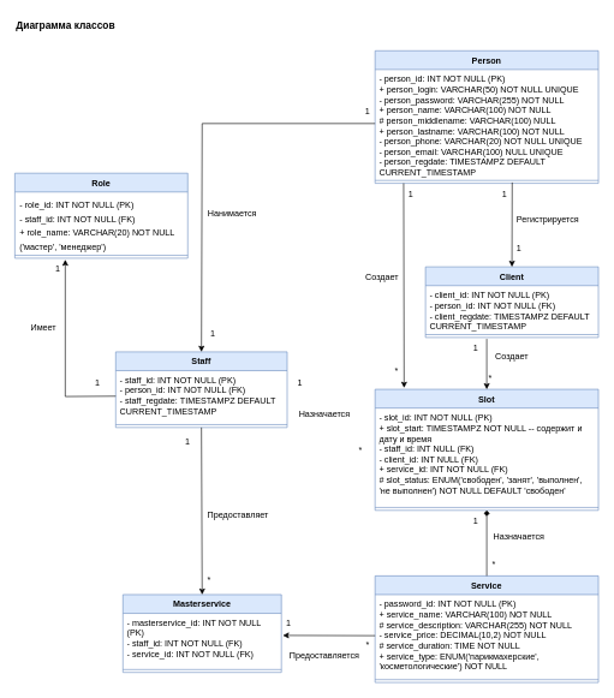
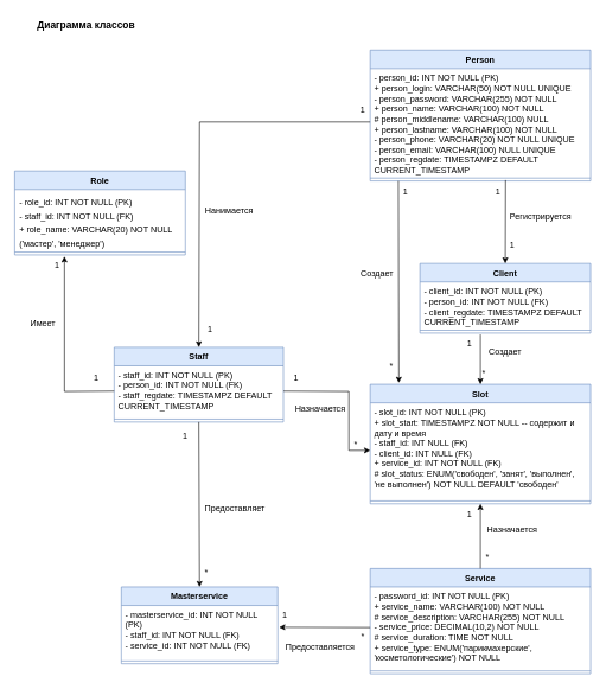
  <mxCell id="0" />
  <mxCell id="1" parent="0" />
  <mxCell id="2" value="Person" style="swimlane;fontStyle=1;align=center;verticalAlign=top;childLayout=stackLayout;horizontal=1;startSize=26;horizontalStack=0;resizeParent=1;resizeParentMax=0;resizeLast=0;collapsible=1;marginBottom=0;whiteSpace=wrap;html=1;fillColor=#dae8fc;strokeColor=#6c8ebf;" parent="1" vertex="1"><mxGeometry x="520" y="70" width="310" height="184" as="geometry"><mxRectangle x="990" y="310" width="80" height="30" as="alternateBounds" /></mxGeometry></mxCell>
  <mxCell id="3" value="&lt;div&gt;- person_id: INT NOT NULL (PK)&lt;/div&gt;&lt;div&gt;+ person_login: VARCHAR(50) NOT NULL UNIQUE&lt;/div&gt;&lt;div&gt;- person_password: VARCHAR(255) NOT NULL&lt;/div&gt;&lt;div&gt;+ person_name: VARCHAR(100) NOT NULL&lt;/div&gt;&lt;div&gt;# person_middlename: VARCHAR(100) NULL&lt;/div&gt;&lt;div&gt;+ person_lastname: VARCHAR(100) NOT NULL&amp;nbsp;&lt;/div&gt;&lt;div&gt;- person_phone: VARCHAR(20) NOT NULL UNIQUE&lt;/div&gt;&lt;div&gt;- person_email: VARCHAR(100) NULL UNIQUE&lt;/div&gt;&lt;div&gt;- person_regdate: TIMESTAMPZ DEFAULT CURRENT_TIMESTAMP&lt;/div&gt;" style="text;align=left;verticalAlign=top;spacingLeft=4;spacingRight=4;overflow=hidden;rotatable=0;points=[[0,0.5],[1,0.5]];portConstraint=eastwest;whiteSpace=wrap;html=1;" parent="2" vertex="1"><mxGeometry y="26" width="310" height="150" as="geometry" /></mxCell>
  <mxCell id="4" value="" style="line;strokeWidth=1;fillColor=none;align=left;verticalAlign=middle;spacingTop=-1;spacingLeft=3;spacingRight=3;rotatable=0;labelPosition=right;points=[];portConstraint=eastwest;strokeColor=inherit;" parent="2" vertex="1"><mxGeometry y="176" width="310" height="8" as="geometry" /></mxCell>
  <mxCell id="5" value="Client" style="swimlane;fontStyle=1;align=center;verticalAlign=top;childLayout=stackLayout;horizontal=1;startSize=26;horizontalStack=0;resizeParent=1;resizeParentMax=0;resizeLast=0;collapsible=1;marginBottom=0;whiteSpace=wrap;html=1;fillColor=#dae8fc;strokeColor=#6c8ebf;" parent="1" vertex="1"><mxGeometry x="590" y="370" width="240" height="98" as="geometry" /></mxCell>
  <mxCell id="6" value="&lt;div&gt;- client_id: INT NOT NULL (PK)&lt;/div&gt;&lt;div&gt;- person_id: INT NOT NULL (FK)&lt;/div&gt;&lt;div&gt;- client_regdate: TIMESTAMPZ DEFAULT CURRENT_TIMESTAMP&lt;br&gt;&lt;/div&gt;" style="text;align=left;verticalAlign=top;spacingLeft=4;spacingRight=4;overflow=hidden;rotatable=0;points=[[0,0.5],[1,0.5]];portConstraint=eastwest;whiteSpace=wrap;html=1;" parent="5" vertex="1"><mxGeometry y="26" width="240" height="64" as="geometry" /></mxCell>
  <mxCell id="7" value="" style="line;strokeWidth=1;fillColor=none;align=left;verticalAlign=middle;spacingTop=-1;spacingLeft=3;spacingRight=3;rotatable=0;labelPosition=right;points=[];portConstraint=eastwest;strokeColor=inherit;" parent="5" vertex="1"><mxGeometry y="90" width="240" height="8" as="geometry" /></mxCell>
  <mxCell id="8" value="Role" style="swimlane;fontStyle=1;align=center;verticalAlign=top;childLayout=stackLayout;horizontal=1;startSize=26;horizontalStack=0;resizeParent=1;resizeParentMax=0;resizeLast=0;collapsible=1;marginBottom=0;whiteSpace=wrap;html=1;fillColor=#dae8fc;strokeColor=#6c8ebf;" parent="1" vertex="1"><mxGeometry x="20" y="240" width="240" height="118" as="geometry" /></mxCell>
  <mxCell id="9" value="&lt;table style=&quot;border-collapse: collapse; width: 463pt;&quot; width=&quot;617&quot; cellspacing=&quot;0&quot; cellpadding=&quot;0&quot; border=&quot;0&quot;&gt;&lt;colgroup&gt;&lt;col style=&quot;width: 463pt;&quot; width=&quot;617&quot;&gt;&lt;/colgroup&gt;&lt;tbody&gt;&lt;tr style=&quot;height: 51pt;&quot; height=&quot;68&quot;&gt;&lt;td style=&quot;padding-top: 1px; padding-right: 1px; padding-left: 1px; font-size: 12pt; font-family: Calibri, sans-serif; vertical-align: top; border: medium; height: 51pt; width: 463pt;&quot; width=&quot;617&quot; class=&quot;xl64&quot; height=&quot;68&quot;&gt;&lt;font style=&quot;font-size: 12px;&quot;&gt;- role_id: INT NOT NULL (PK)&lt;br&gt;- staff_id: INT NOT NULL (FK)&lt;br&gt;+ role_name: VARCHAR(20) NOT NULL &lt;br&gt;('мастер', 'менеджер')&lt;br&gt;&lt;/font&gt;&lt;/td&gt;&lt;/tr&gt;&lt;/tbody&gt;&lt;/table&gt;" style="text;align=left;verticalAlign=top;spacingLeft=4;spacingRight=4;overflow=hidden;rotatable=0;points=[[0,0.5],[1,0.5]];portConstraint=eastwest;whiteSpace=wrap;html=1;" parent="8" vertex="1"><mxGeometry y="26" width="240" height="84" as="geometry" /></mxCell>
  <mxCell id="10" value="" style="line;strokeWidth=1;fillColor=none;align=left;verticalAlign=middle;spacingTop=-1;spacingLeft=3;spacingRight=3;rotatable=0;labelPosition=right;points=[];portConstraint=eastwest;strokeColor=inherit;" parent="8" vertex="1"><mxGeometry y="110" width="240" height="8" as="geometry" /></mxCell>
  <mxCell id="11" value="Staff" style="swimlane;fontStyle=1;align=center;verticalAlign=top;childLayout=stackLayout;horizontal=1;startSize=26;horizontalStack=0;resizeParent=1;resizeParentMax=0;resizeLast=0;collapsible=1;marginBottom=0;whiteSpace=wrap;html=1;fillColor=#dae8fc;strokeColor=#6c8ebf;" parent="1" vertex="1"><mxGeometry x="160" y="488" width="238" height="105" as="geometry" /></mxCell>
  <mxCell id="12" value="&lt;div&gt;- staff_id: INT NOT NULL (PK)&lt;/div&gt;&lt;div&gt;- person_id: INT NOT NULL (FK)&lt;/div&gt;&lt;div&gt;- staff_regdate: TIMESTAMPZ DEFAULT CURRENT_TIMESTAMP&lt;br&gt;&lt;/div&gt;" style="text;strokeColor=none;fillColor=none;align=left;verticalAlign=top;spacingLeft=4;spacingRight=4;overflow=hidden;rotatable=0;points=[[0,0.5],[1,0.5]];portConstraint=eastwest;whiteSpace=wrap;html=1;" parent="11" vertex="1"><mxGeometry y="26" width="238" height="71" as="geometry" /></mxCell>
  <mxCell id="13" value="" style="line;strokeWidth=1;fillColor=none;align=left;verticalAlign=middle;spacingTop=-1;spacingLeft=3;spacingRight=3;rotatable=0;labelPosition=right;points=[];portConstraint=eastwest;strokeColor=inherit;" parent="11" vertex="1"><mxGeometry y="97" width="238" height="8" as="geometry" /></mxCell>
  <mxCell id="14" value="Masterservice" style="swimlane;fontStyle=1;align=center;verticalAlign=top;childLayout=stackLayout;horizontal=1;startSize=26;horizontalStack=0;resizeParent=1;resizeParentMax=0;resizeLast=0;collapsible=1;marginBottom=0;whiteSpace=wrap;html=1;fillColor=#dae8fc;strokeColor=#6c8ebf;" parent="1" vertex="1"><mxGeometry x="170" y="825" width="220" height="108" as="geometry" /></mxCell>
  <mxCell id="15" value="&lt;div&gt;- masterservice_id: INT NOT NULL (PK)&lt;/div&gt;&lt;div&gt;- staff_id: INT NOT NULL (FK)&amp;nbsp;&lt;/div&gt;&lt;div&gt;- service_id: INT NOT NULL (FK)&lt;/div&gt;" style="text;strokeColor=none;fillColor=none;align=left;verticalAlign=top;spacingLeft=4;spacingRight=4;overflow=hidden;rotatable=0;points=[[0,0.5],[1,0.5]];portConstraint=eastwest;whiteSpace=wrap;html=1;" parent="14" vertex="1"><mxGeometry y="26" width="220" height="74" as="geometry" /></mxCell>
  <mxCell id="16" value="" style="line;strokeWidth=1;fillColor=none;align=left;verticalAlign=middle;spacingTop=-1;spacingLeft=3;spacingRight=3;rotatable=0;labelPosition=right;points=[];portConstraint=eastwest;strokeColor=inherit;" parent="14" vertex="1"><mxGeometry y="100" width="220" height="8" as="geometry" /></mxCell>
  <mxCell id="17" value="Slot" style="swimlane;fontStyle=1;align=center;verticalAlign=top;childLayout=stackLayout;horizontal=1;startSize=26;horizontalStack=0;resizeParent=1;resizeParentMax=0;resizeLast=0;collapsible=1;marginBottom=0;whiteSpace=wrap;html=1;fillColor=#dae8fc;strokeColor=#6c8ebf;" parent="1" vertex="1"><mxGeometry x="520" y="540" width="310" height="168" as="geometry" /></mxCell>
  <mxCell id="18" value="&lt;div&gt;- slot_id: INT NOT NULL (PK)&lt;/div&gt;&lt;div&gt;+ slot_start: TIMESTAMPZ NOT NULL -- содержит и дату и время&lt;/div&gt;&lt;div&gt;- staff_id: INT NULL (FK)&lt;/div&gt;&lt;div&gt;- client_id: INT NULL (FK)&lt;/div&gt;&lt;div&gt;+ service_id: INT NOT NULL (FK)&amp;nbsp;&lt;/div&gt;&lt;div&gt;# slot_status: ENUM('свободен', 'занят', 'выполнен', 'не выполнен') NOT NULL DEFAULT 'свободен'&lt;/div&gt;" style="text;align=left;verticalAlign=top;spacingLeft=4;spacingRight=4;overflow=hidden;rotatable=0;points=[[0,0.5],[1,0.5]];portConstraint=eastwest;whiteSpace=wrap;html=1;" parent="17" vertex="1"><mxGeometry y="26" width="310" height="134" as="geometry" /></mxCell>
  <mxCell id="19" value="" style="line;strokeWidth=1;fillColor=none;align=left;verticalAlign=middle;spacingTop=-1;spacingLeft=3;spacingRight=3;rotatable=0;labelPosition=right;points=[];portConstraint=eastwest;strokeColor=inherit;" parent="17" vertex="1"><mxGeometry y="160" width="310" height="8" as="geometry" /></mxCell>
  <mxCell id="20" value="Service" style="swimlane;fontStyle=1;align=center;verticalAlign=top;childLayout=stackLayout;horizontal=1;startSize=26;horizontalStack=0;resizeParent=1;resizeParentMax=0;resizeLast=0;collapsible=1;marginBottom=0;whiteSpace=wrap;html=1;fillColor=#dae8fc;strokeColor=#6c8ebf;" parent="1" vertex="1"><mxGeometry x="520" y="799" width="310" height="148" as="geometry" /></mxCell>
  <mxCell id="21" value="&lt;div&gt;- password_id: INT NOT NULL (PK)&lt;/div&gt;&lt;div&gt;+ service_name: VARCHAR(100) NOT NULL&lt;/div&gt;&lt;div&gt;# service_description: VARCHAR(255) NOT NULL&lt;/div&gt;&lt;div&gt;- service_price: DECIMAL(10,2) NOT NULL&lt;/div&gt;&lt;div&gt;# service_duration: TIME NOT NULL&lt;/div&gt;&lt;div&gt;+ service_type: ENUM('парикмахерские', 'косметологические') NOT NULL&lt;/div&gt;&lt;div&gt;&lt;br&gt;&lt;/div&gt;" style="text;strokeColor=none;fillColor=none;align=left;verticalAlign=top;spacingLeft=4;spacingRight=4;overflow=hidden;rotatable=0;points=[[0,0.5],[1,0.5]];portConstraint=eastwest;whiteSpace=wrap;html=1;" parent="20" vertex="1"><mxGeometry y="26" width="310" height="114" as="geometry" /></mxCell>
  <mxCell id="22" value="" style="line;strokeWidth=1;fillColor=none;align=left;verticalAlign=middle;spacingTop=-1;spacingLeft=3;spacingRight=3;rotatable=0;labelPosition=right;points=[];portConstraint=eastwest;strokeColor=inherit;" parent="20" vertex="1"><mxGeometry y="140" width="310" height="8" as="geometry" /></mxCell>
- <mxCell id="23" value="&lt;font style=&quot;font-size: 14px;&quot;&gt;&lt;b&gt;Диаграмма классов&lt;/b&gt;&lt;/font&gt;" style="text;html=1;align=left;verticalAlign=middle;whiteSpace=wrap;rounded=0;" parent="1" vertex="1"><mxGeometry x="20" y="20" width="220" height="30" as="geometry" /></mxCell>
+ <mxCell id="23" value="&lt;font style=&quot;font-size: 14px;&quot;&gt;&lt;b&gt;Диаграмма классов&lt;/b&gt;&lt;/font&gt;" style="text;html=1;align=left;verticalAlign=middle;whiteSpace=wrap;rounded=0;" parent="1" vertex="1"><mxGeometry x="50" y="20" width="220" height="30" as="geometry" /></mxCell>
  <mxCell id="24" value="" style="endArrow=classic;html=1;rounded=0;entryX=0.5;entryY=0;entryDx=0;entryDy=0;exitX=0;exitY=0.5;exitDx=0;exitDy=0;" parent="1" source="3" target="11" edge="1"><mxGeometry width="50" height="50" relative="1" as="geometry"><mxPoint x="490" y="200" as="sourcePoint" /><mxPoint x="370" y="260" as="targetPoint" /><Array as="points"><mxPoint x="280" y="171" /></Array></mxGeometry></mxCell>
  <mxCell id="25" value="" style="endArrow=classic;html=1;rounded=0;exitX=0;exitY=0.5;exitDx=0;exitDy=0;" parent="1" source="12" edge="1"><mxGeometry width="50" height="50" relative="1" as="geometry"><mxPoint x="150" y="520" as="sourcePoint" /><mxPoint x="90" y="360" as="targetPoint" /><Array as="points"><mxPoint x="90" y="550" /></Array></mxGeometry></mxCell>
  <mxCell id="26" value="1" style="text;html=1;align=center;verticalAlign=middle;whiteSpace=wrap;rounded=0;" parent="1" vertex="1"><mxGeometry x="50" y="358" width="60" height="30" as="geometry" /></mxCell>
  <mxCell id="27" value="1" style="text;html=1;align=center;verticalAlign=middle;whiteSpace=wrap;rounded=0;" parent="1" vertex="1"><mxGeometry x="105" y="517" width="60" height="30" as="geometry" /></mxCell>
  <mxCell id="28" value="Имеет" style="text;html=1;align=center;verticalAlign=middle;whiteSpace=wrap;rounded=0;" parent="1" vertex="1"><mxGeometry x="30" y="440" width="60" height="30" as="geometry" /></mxCell>
  <mxCell id="29" value="Нанимается" style="text;html=1;align=center;verticalAlign=middle;whiteSpace=wrap;rounded=0;" parent="1" vertex="1"><mxGeometry x="292" y="282" width="60" height="30" as="geometry" /></mxCell>
  <mxCell id="30" value="1" style="text;html=1;align=center;verticalAlign=middle;whiteSpace=wrap;rounded=0;" parent="1" vertex="1"><mxGeometry x="500" y="140" width="20" height="30" as="geometry" /></mxCell>
  <mxCell id="31" value="1" style="text;html=1;align=center;verticalAlign=middle;whiteSpace=wrap;rounded=0;" parent="1" vertex="1"><mxGeometry x="280" y="448" width="30" height="30" as="geometry" /></mxCell>
  <mxCell id="32" value="" style="endArrow=classic;html=1;rounded=0;exitX=0.128;exitY=1;exitDx=0;exitDy=0;exitPerimeter=0;entryX=0.13;entryY=-0.012;entryDx=0;entryDy=0;entryPerimeter=0;" parent="1" source="4" target="17" edge="1"><mxGeometry width="50" height="50" relative="1" as="geometry"><mxPoint x="560" y="270" as="sourcePoint" /><mxPoint x="559" y="530" as="targetPoint" /></mxGeometry></mxCell>
  <mxCell id="33" value="Создает" style="text;html=1;align=center;verticalAlign=middle;whiteSpace=wrap;rounded=0;" parent="1" vertex="1"><mxGeometry x="500" y="370" width="60" height="30" as="geometry" /></mxCell>
  <mxCell id="34" value="1" style="text;html=1;align=center;verticalAlign=middle;whiteSpace=wrap;rounded=0;" parent="1" vertex="1"><mxGeometry x="560" y="254" width="20" height="30" as="geometry" /></mxCell>
  <mxCell id="35" value="*" style="text;html=1;align=center;verticalAlign=middle;whiteSpace=wrap;rounded=0;" parent="1" vertex="1"><mxGeometry x="540" y="500" width="20" height="30" as="geometry" /></mxCell>
  <mxCell id="36" value="" style="endArrow=classic;html=1;rounded=0;exitX=0.614;exitY=0.85;exitDx=0;exitDy=0;exitPerimeter=0;entryX=0.5;entryY=0;entryDx=0;entryDy=0;" parent="1" source="4" target="5" edge="1"><mxGeometry width="50" height="50" relative="1" as="geometry"><mxPoint x="680.32" y="256.02" as="sourcePoint" /><mxPoint x="680.32" y="540.02" as="targetPoint" /></mxGeometry></mxCell>
  <mxCell id="37" value="Регистрируется" style="text;html=1;align=center;verticalAlign=middle;whiteSpace=wrap;rounded=0;" parent="1" vertex="1"><mxGeometry x="730" y="290" width="60" height="30" as="geometry" /></mxCell>
  <mxCell id="38" value="1" style="text;html=1;align=center;verticalAlign=middle;whiteSpace=wrap;rounded=0;" parent="1" vertex="1"><mxGeometry x="690" y="254" width="20" height="30" as="geometry" /></mxCell>
  <mxCell id="39" value="1" style="text;html=1;align=center;verticalAlign=middle;whiteSpace=wrap;rounded=0;" parent="1" vertex="1"><mxGeometry x="710" y="330" width="20" height="30" as="geometry" /></mxCell>
  <mxCell id="40" value="" style="endArrow=classic;html=1;rounded=0;entryX=0.5;entryY=0;entryDx=0;entryDy=0;" parent="1" target="17" edge="1"><mxGeometry width="50" height="50" relative="1" as="geometry"><mxPoint x="675" y="470" as="sourcePoint" /><mxPoint x="710.32" y="734" as="targetPoint" /></mxGeometry></mxCell>
  <mxCell id="41" value="1" style="text;html=1;align=center;verticalAlign=middle;whiteSpace=wrap;rounded=0;" parent="1" vertex="1"><mxGeometry x="650" y="468" width="20" height="30" as="geometry" /></mxCell>
  <mxCell id="42" value="*" style="text;html=1;align=center;verticalAlign=middle;whiteSpace=wrap;rounded=0;" parent="1" vertex="1"><mxGeometry x="670" y="510" width="20" height="30" as="geometry" /></mxCell>
  <mxCell id="43" value="Создает" style="text;html=1;align=center;verticalAlign=middle;whiteSpace=wrap;rounded=0;" parent="1" vertex="1"><mxGeometry x="680" y="480" width="60" height="30" as="geometry" /></mxCell>
+ <mxCell id="44" value="" style="endArrow=classic;html=1;rounded=0;exitX=1;exitY=0.5;exitDx=0;exitDy=0;entryX=0;entryY=0.5;entryDx=0;entryDy=0;" parent="1" source="12" target="18" edge="1"><mxGeometry width="50" height="50" relative="1" as="geometry"><mxPoint x="450.32" y="540" as="sourcePoint" /><mxPoint x="450.32" y="824" as="targetPoint" /><Array as="points"><mxPoint x="490" y="550" /><mxPoint x="490" y="633" /></Array></mxGeometry></mxCell>
  <mxCell id="45" value="1" style="text;html=1;align=center;verticalAlign=middle;whiteSpace=wrap;rounded=0;" parent="1" vertex="1"><mxGeometry x="406" y="517" width="20" height="30" as="geometry" /></mxCell>
  <mxCell id="46" value="*" style="text;html=1;align=center;verticalAlign=middle;whiteSpace=wrap;rounded=0;" parent="1" vertex="1"><mxGeometry x="490" y="609" width="20" height="30" as="geometry" /></mxCell>
  <mxCell id="47" value="Назначается" style="text;html=1;align=center;verticalAlign=middle;whiteSpace=wrap;rounded=0;" parent="1" vertex="1"><mxGeometry x="420" y="560" width="60" height="30" as="geometry" /></mxCell>
  <mxCell id="48" value="" style="endArrow=classic;html=1;rounded=0;exitX=0.5;exitY=1;exitDx=0;exitDy=0;entryX=0.5;entryY=0;entryDx=0;entryDy=0;" parent="1" source="11" target="14" edge="1"><mxGeometry width="50" height="50" relative="1" as="geometry"><mxPoint x="279" y="600" as="sourcePoint" /><mxPoint x="280" y="820" as="targetPoint" /></mxGeometry></mxCell>
  <mxCell id="49" value="1" style="text;html=1;align=center;verticalAlign=middle;whiteSpace=wrap;rounded=0;" parent="1" vertex="1"><mxGeometry x="250" y="598" width="20" height="30" as="geometry" /></mxCell>
  <mxCell id="50" value="*" style="text;html=1;align=center;verticalAlign=middle;whiteSpace=wrap;rounded=0;" parent="1" vertex="1"><mxGeometry x="280" y="790" width="20" height="30" as="geometry" /></mxCell>
  <mxCell id="51" value="" style="endArrow=classic;html=1;rounded=0;exitX=0;exitY=0.5;exitDx=0;exitDy=0;entryX=1.009;entryY=0.414;entryDx=0;entryDy=0;entryPerimeter=0;" parent="1" source="21" target="15" edge="1"><mxGeometry width="50" height="50" relative="1" as="geometry"><mxPoint x="470.32" y="710" as="sourcePoint" /><mxPoint x="470.32" y="994" as="targetPoint" /></mxGeometry></mxCell>
  <mxCell id="52" value="1" style="text;html=1;align=center;verticalAlign=middle;whiteSpace=wrap;rounded=0;" parent="1" vertex="1"><mxGeometry x="390" y="850" width="20" height="30" as="geometry" /></mxCell>
  <mxCell id="53" value="*" style="text;html=1;align=center;verticalAlign=middle;whiteSpace=wrap;rounded=0;" parent="1" vertex="1"><mxGeometry x="500" y="880" width="20" height="30" as="geometry" /></mxCell>
  <mxCell id="54" value="Предоставляет" style="text;html=1;align=center;verticalAlign=middle;whiteSpace=wrap;rounded=0;" parent="1" vertex="1"><mxGeometry x="300" y="700" width="60" height="30" as="geometry" /></mxCell>
  <mxCell id="55" value="Предоставляется" style="text;html=1;align=center;verticalAlign=middle;whiteSpace=wrap;rounded=0;" parent="1" vertex="1"><mxGeometry x="420" y="895" width="60" height="30" as="geometry" /></mxCell>
- <mxCell id="56" value="" style="endArrow=diamond;html=1;rounded=0;exitX=0.5;exitY=0;exitDx=0;exitDy=0;entryX=0.5;entryY=1;entryDx=0;entryDy=0;" parent="1" source="20" target="17" edge="1"><mxGeometry width="50" height="50" relative="1" as="geometry"><mxPoint x="608.02" y="760.36" as="sourcePoint" /><mxPoint x="480.02" y="760.36" as="targetPoint" /></mxGeometry></mxCell>
+ <mxCell id="56" value="" style="endArrow=classic;html=1;rounded=0;exitX=0.5;exitY=0;exitDx=0;exitDy=0;entryX=0.5;entryY=1;entryDx=0;entryDy=0;" parent="1" source="20" target="17" edge="1"><mxGeometry width="50" height="50" relative="1" as="geometry"><mxPoint x="608.02" y="760.36" as="sourcePoint" /><mxPoint x="480.02" y="760.36" as="targetPoint" /></mxGeometry></mxCell>
  <mxCell id="57" value="Назначается" style="text;html=1;align=center;verticalAlign=middle;whiteSpace=wrap;rounded=0;" parent="1" vertex="1"><mxGeometry x="690" y="730" width="60" height="30" as="geometry" /></mxCell>
  <mxCell id="58" value="1" style="text;html=1;align=center;verticalAlign=middle;whiteSpace=wrap;rounded=0;" parent="1" vertex="1"><mxGeometry x="650" y="708" width="20" height="30" as="geometry" /></mxCell>
  <mxCell id="59" value="*" style="text;html=1;align=center;verticalAlign=middle;whiteSpace=wrap;rounded=0;" parent="1" vertex="1"><mxGeometry x="670" y="769" width="30" height="30" as="geometry" /></mxCell>
